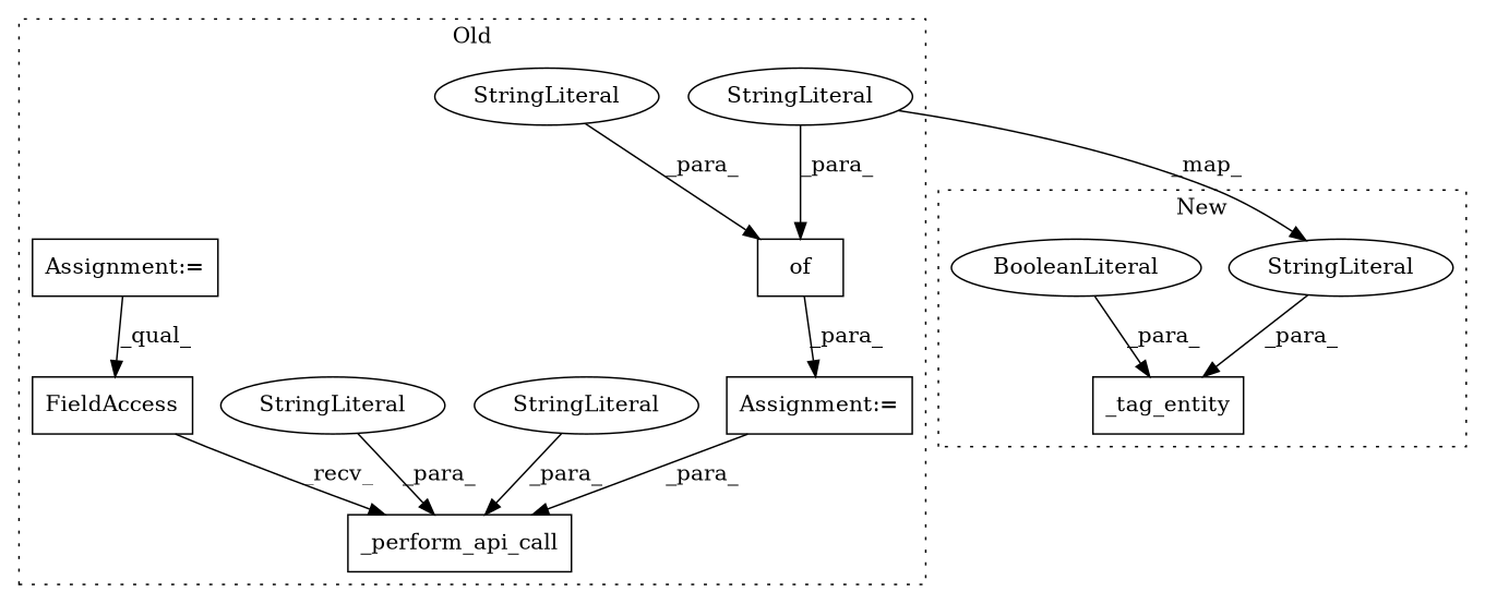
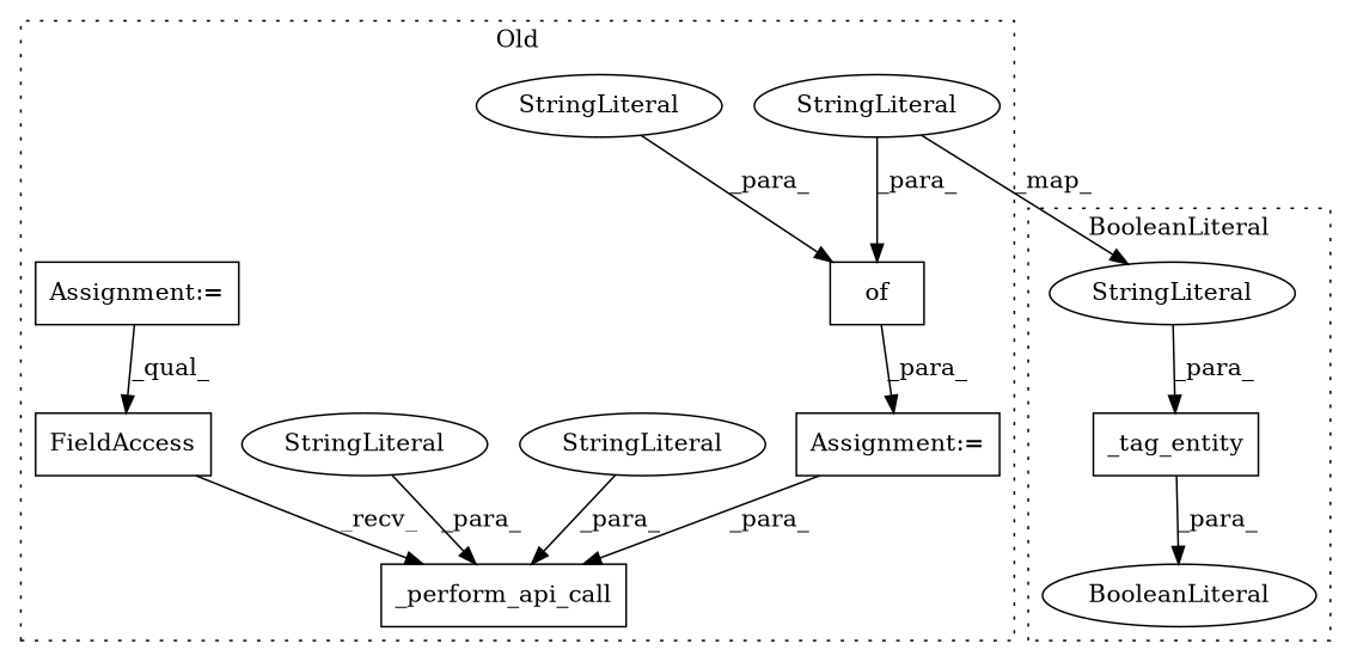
  digraph {
    node [a=45 l=5 shape=box]
    n1 [a=32 l="3,1" label=of s="16115,16148"]
    n2 [a=7 l=1 label="Assignment:=" s=16110]
    n3 [l=8 label=StringLiteral s=16118 shape=ellipse]
    n4 [label=StringLiteral s=16139 shape=ellipse]
    n5 [a=32 l="18,1" label=_perform_api_call s="16173,16215"]
    n6 [a=22 l=17 label=FieldAccess s=16155]
    n7 [l=12 label=StringLiteral s=16191 shape=ellipse]
    n8 [l=6 label=StringLiteral s=16204 shape=ellipse]
    n9 [a=7 l=6 label="Assignment:=" s=16094]
    n10 [a=32 l="12,1" label=_tag_entity s="15885,15923"]
    n11 [label=StringLiteral s=15897 shape=ellipse]
    n12 [a=9 l=4 label=BooleanLiteral s=15919 shape=ellipse]
    subgraph cluster_1 {
      label=Old
      style=dotted
      n1
      n2
      n3
      n4
      n5
      n6
      n7
      n8
      n9
    }
    subgraph cluster_2 {
-     label=New
+     label=BooleanLiteral
      style=dotted
      n10
      n11
      n12
    }
    n1 -> n2 [label=_para_]
    n2 -> n5 [label=_para_]
    n3 -> n1 [label=_para_]
    n3 -> n11 [label=_map_]
    n4 -> n1 [label=_para_]
    n6 -> n5 [label=_recv_]
    n7 -> n5 [label=_para_]
    n8 -> n5 [label=_para_]
    n9 -> n6 [label=_qual_]
    n11 -> n10 [label=_para_]
-   n12 -> n10 [label=_para_]
+   n10 -> n12 [label=_para_]
  }
